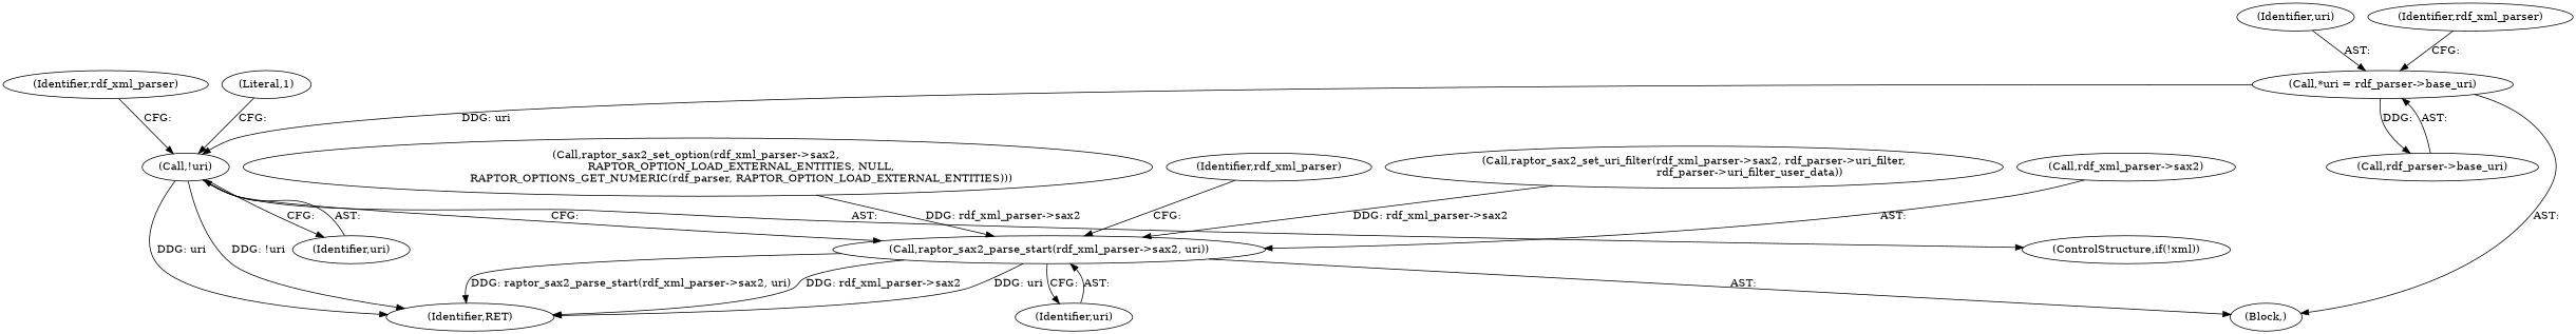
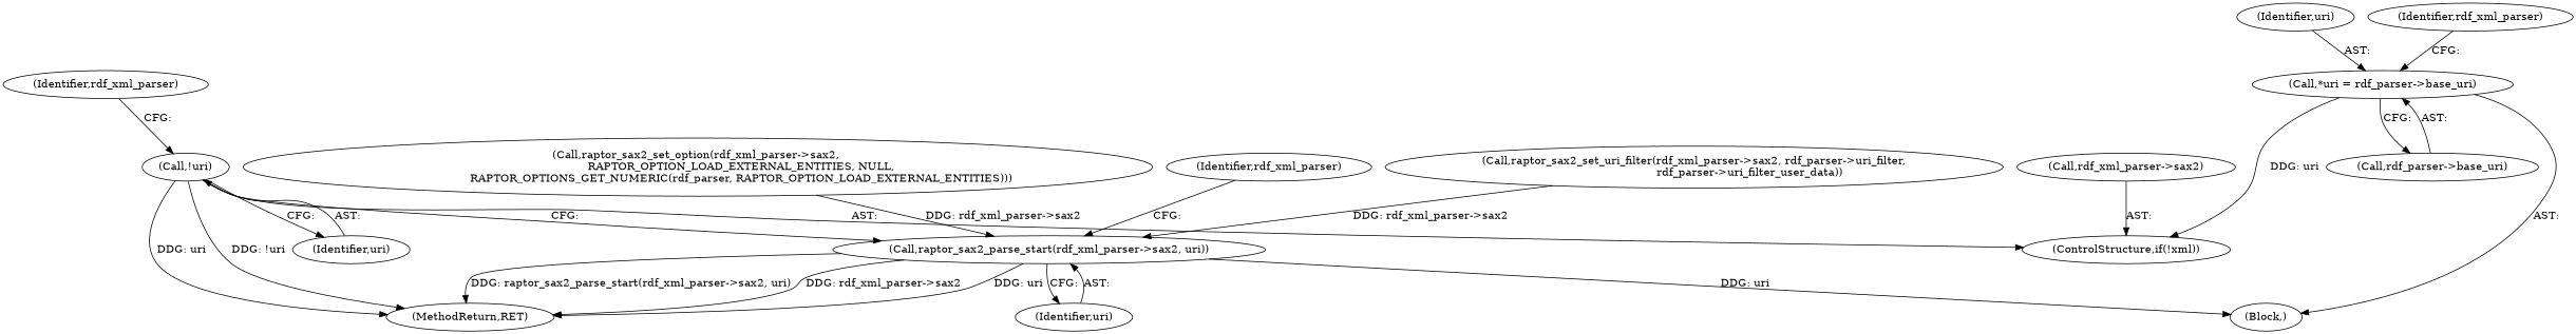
  digraph {
    n1 [label="(Call,*uri = rdf_parser->base_uri)"]
    n2 [label="(Call,!uri)"]
    n3 [label="(Call,rdf_parser->base_uri)"]
    n4 [label="(Block,)"]
-   n5 [label="(Identifier,RET)"]
+   n5 [label="(MethodReturn,RET)"]
    n6 [label="(Call,raptor_sax2_parse_start(rdf_xml_parser->sax2, uri))"]
    n7 [label="(ControlStructure,if(!xml))"]
    n8 [label="(Identifier,uri)"]
    n9 [label="(Identifier,uri)"]
    n10 [label="(Identifier,rdf_xml_parser)"]
    n11 [label="(Call,raptor_sax2_set_uri_filter(rdf_xml_parser->sax2, rdf_parser->uri_filter,\n                                rdf_parser->uri_filter_user_data))"]
    n12 [label="(Identifier,uri)"]
    n13 [label="(Call,rdf_xml_parser->sax2)"]
    n14 [label="(Identifier,rdf_xml_parser)"]
    n15 [label="(Call,raptor_sax2_set_option(rdf_xml_parser->sax2, \n                         RAPTOR_OPTION_LOAD_EXTERNAL_ENTITIES, NULL,\n                         RAPTOR_OPTIONS_GET_NUMERIC(rdf_parser, RAPTOR_OPTION_LOAD_EXTERNAL_ENTITIES)))"]
-   n16 [label="(Literal,1)"]
    n17 [label="(Identifier,rdf_xml_parser)"]
-   n1 -> n2 [label="DDG: uri"]
-   n1 -> n3 [label="DDG: "]
+   n1 -> n7 [label="DDG: uri"]
+   n1 -> n3 [label="CFG: "]
    n1 -> n4 [label="AST: "]
    n2 -> n5 [label="DDG: !uri"]
    n2 -> n5 [label="DDG: uri"]
    n2 -> n6 [label="CFG: "]
    n2 -> n7 [label="AST: "]
    n2 -> n8 [label="CFG: "]
    n3 -> n1 [label="AST: "]
-   n6 -> n4 [label="AST: "]
+   n6 -> n4 [label="DDG: uri"]
    n6 -> n5 [label="DDG: uri"]
    n6 -> n5 [label="DDG: raptor_sax2_parse_start(rdf_xml_parser->sax2, uri)"]
    n6 -> n5 [label="DDG: rdf_xml_parser->sax2"]
    n6 -> n9 [label="CFG: "]
    n8 -> n2 [label="AST: "]
    n9 -> n6 [label="AST: "]
    n10 -> n6 [label="CFG: "]
    n11 -> n6 [label="DDG: rdf_xml_parser->sax2"]
    n12 -> n1 [label="AST: "]
-   n13 -> n6 [label="AST: "]
+   n13 -> n7 [label="AST: "]
    n14 -> n2 [label="CFG: "]
    n15 -> n6 [label="DDG: rdf_xml_parser->sax2"]
-   n16 -> n2 [label="CFG: "]
    n17 -> n1 [label="CFG: "]
  }
